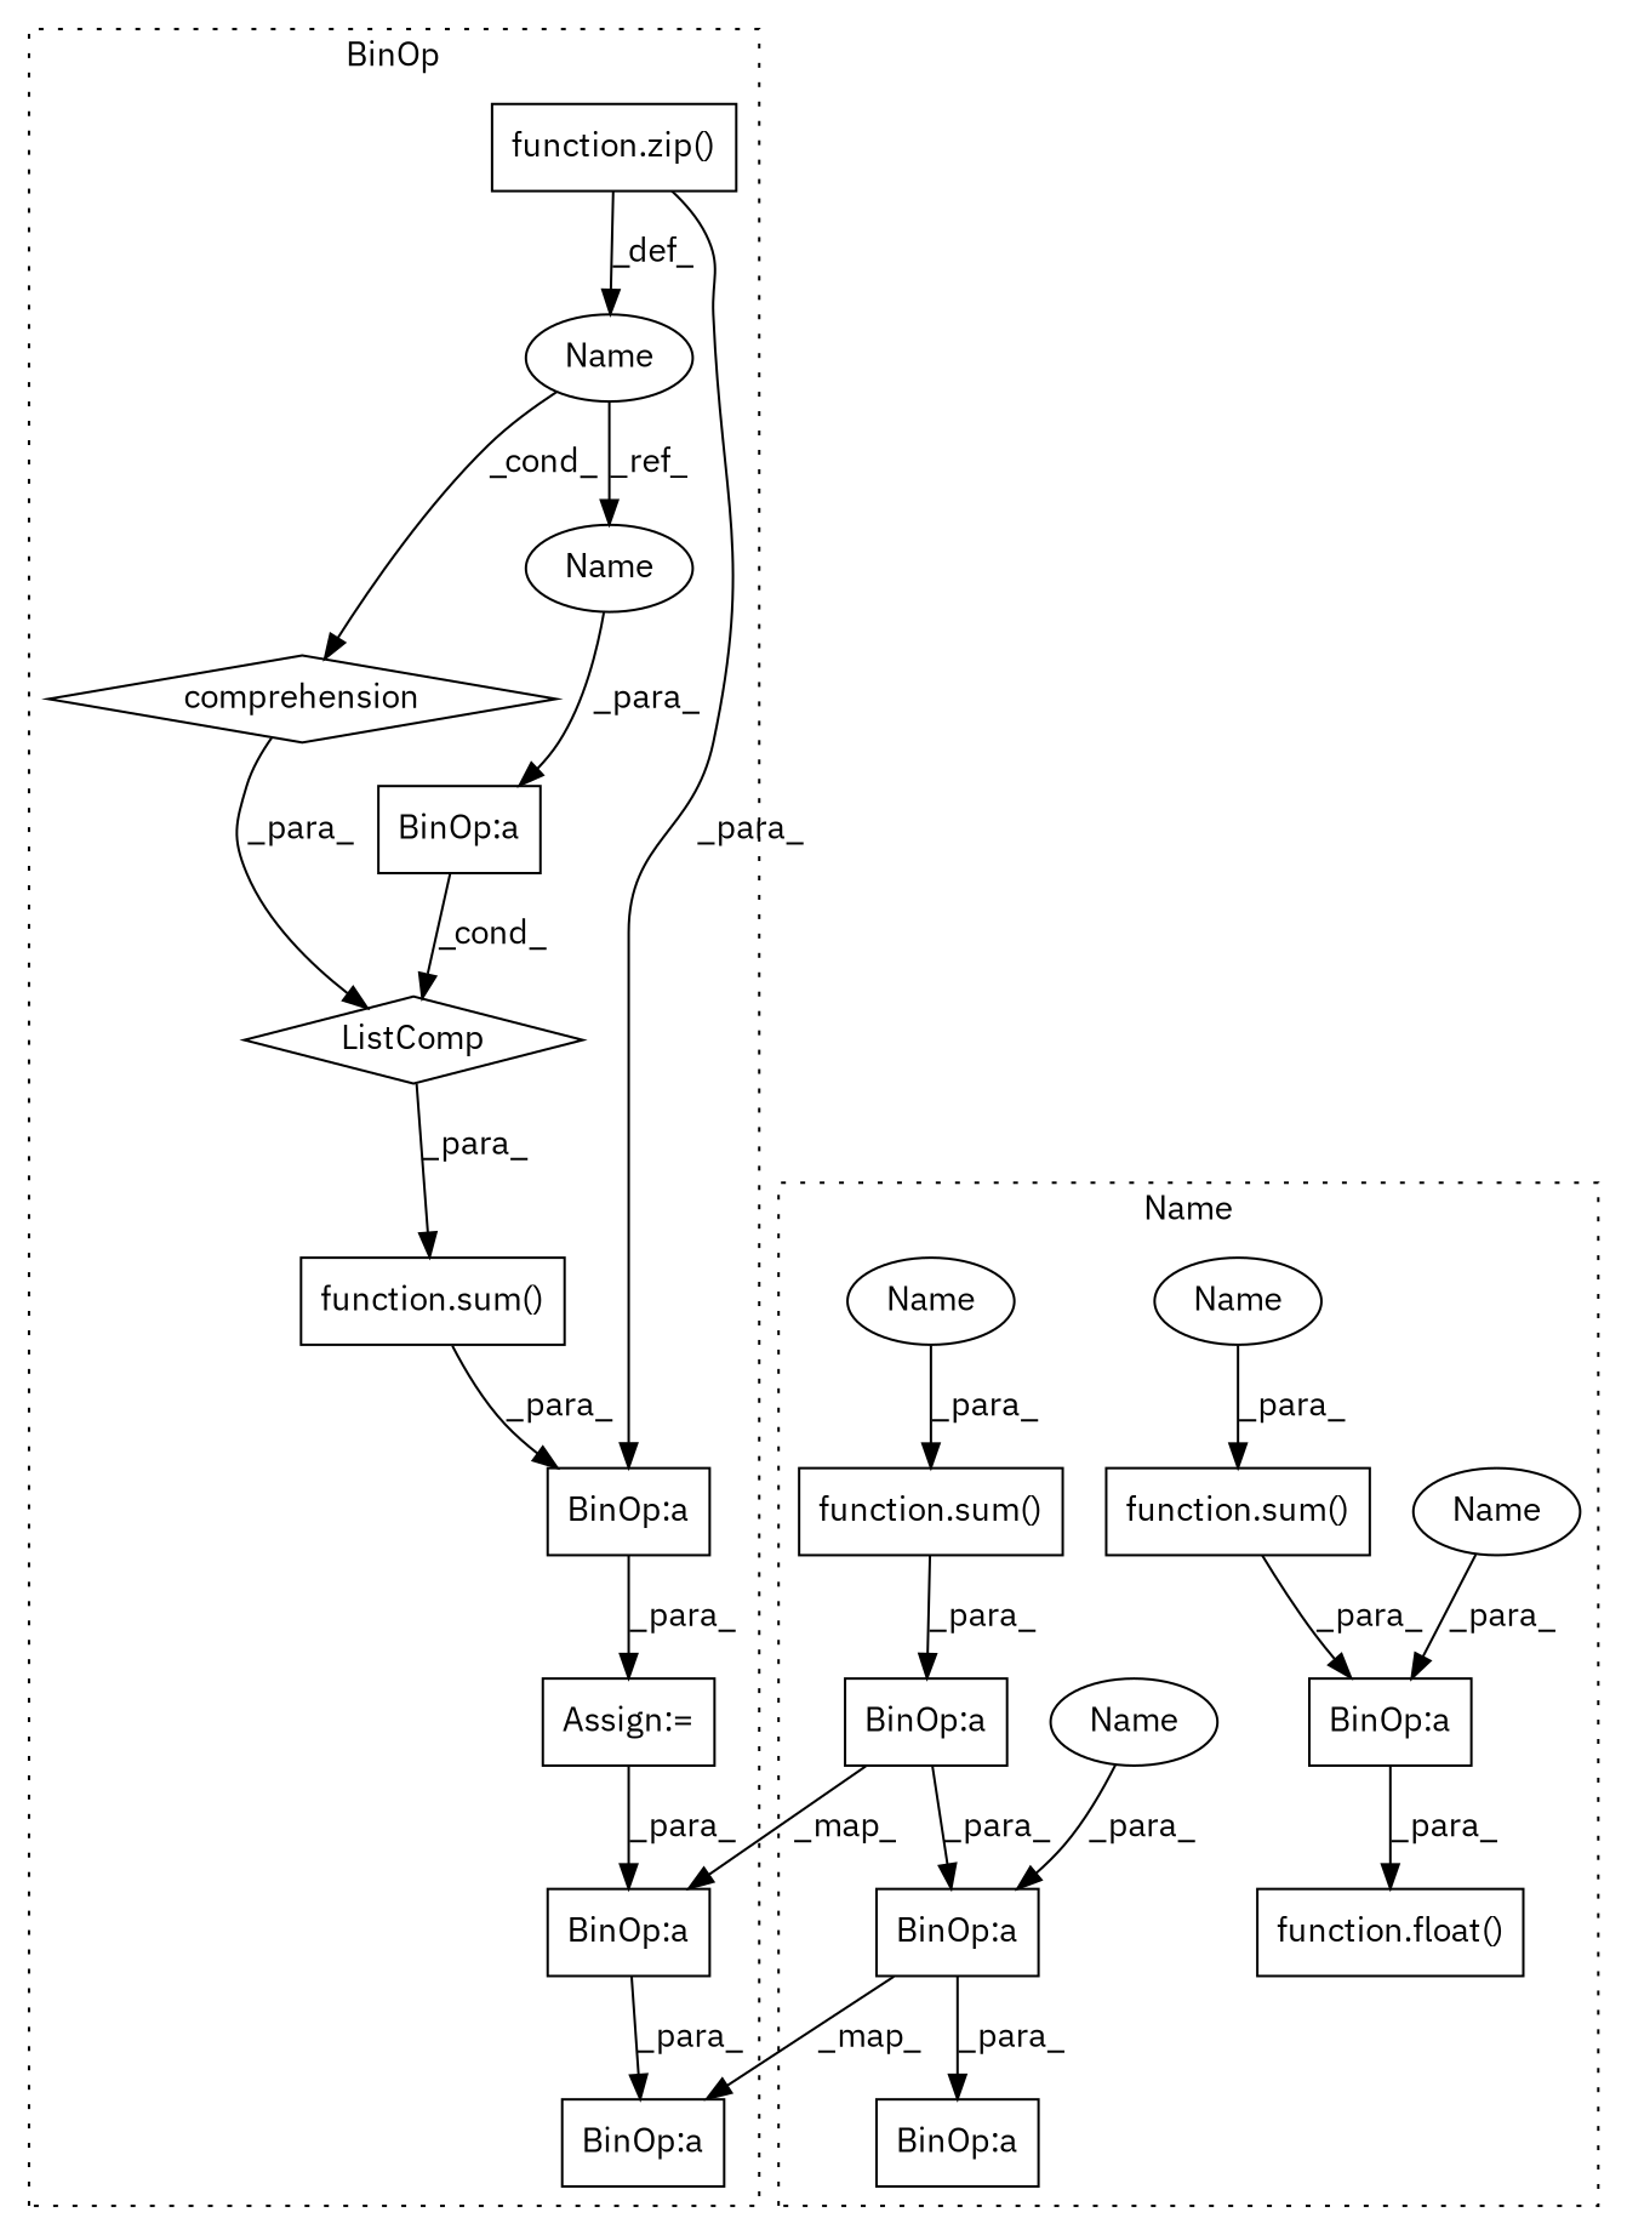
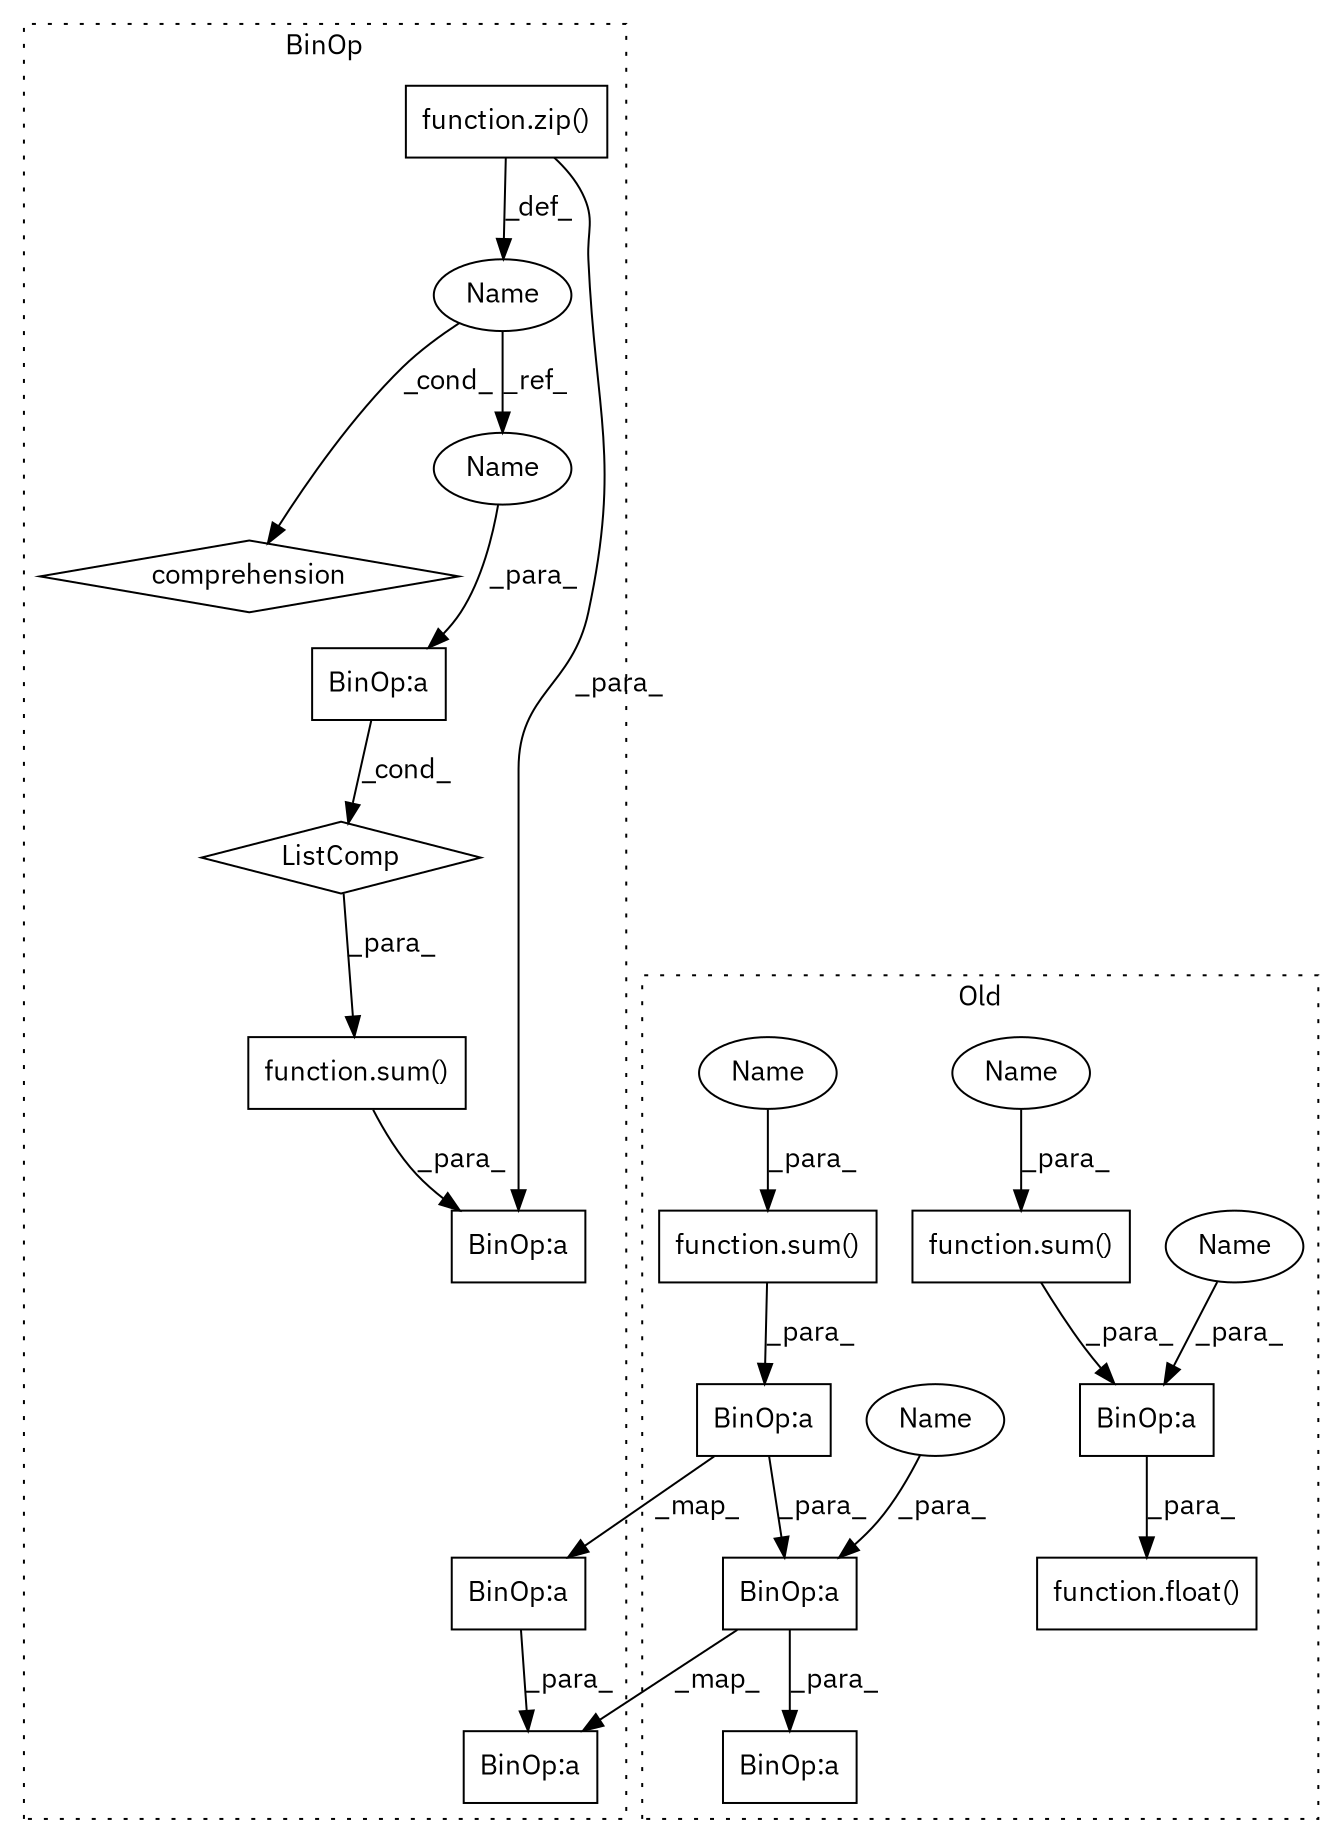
  digraph {
    fontname="IBM Plex Sans"
    node [a=82 fontname="IBM Plex Sans" l=3 shape=box]
    edge [fontname="IBM Plex Sans"]
    n1 [a=75 l="6,1" label="function.float()" s="29028,29071"]
    n2 [a=75 l="4,1" label="function.sum()" s="29034,29051"]
    n3 [a=75 l="4,1" label="function.sum()" s="28769,28786"]
    n4 [l=32 label="BinOp:a" s=28801]
    n5 [label="BinOp:a" s=29052]
    n6 [l=70 label="BinOp:a" s=28699]
    n7 [l=34 label="BinOp:a" s=28768]
    n8 [a=87 l=13 label=Name s=28773 shape=ellipse]
    n9 [a=87 l=13 label=Name s=29038 shape=ellipse]
    n10 [a=87 l=16 label=Name s=29055 shape=ellipse]
    n11 [a=87 l=16 label=Name s=28802 shape=ellipse]
    n12 [a=106 l=51 label=ListComp s=30728 shape=diamond]
-   n13 [a=68 label="Assign:=" s=30711]
    n14 [a=75 l="4,1" label="function.sum()" s="30724,30779"]
    n15 [a=45 label=comprehension s=30735 shape=diamond]
    n16 [label="BinOp:a" s=30730]
    n17 [a=87 l=1 label=Name s=30742 shape=ellipse]
    n18 [a=75 l="4,1" label="function.zip()" s="30747,30777"]
    n19 [label="BinOp:a" s=30780]
    n20 [l=16 label="BinOp:a" s=30930]
    n21 [l=14 label="BinOp:a" s=30945]
    n22 [a=87 l=1 label=Name s=30733 shape=ellipse]
    subgraph cluster_1 {
-     label=Name
+     label=Old
      style=dotted
      n1
      n2
      n3
      n4
      n5
      n6
      n7
      n8
      n9
      n10
      n11
    }
    subgraph cluster_2 {
      label=BinOp
      style=dotted
      n12
-     n13
      n14
      n15
      n16
      n17
      n18
      n19
      n20
      n21
      n22
    }
    n2 -> n5 [label=_para_]
    n3 -> n6 [label=_para_]
    n5 -> n1 [label=_para_]
    n6 -> n7 [label=_para_]
    n6 -> n20 [label=_map_]
    n7 -> n4 [label=_para_]
    n7 -> n21 [label=_map_]
    n8 -> n3 [label=_para_]
    n9 -> n2 [label=_para_]
    n10 -> n5 [label=_para_]
    n11 -> n7 [label=_para_]
    n12 -> n14 [label=_para_]
-   n13 -> n20 [label=_para_]
    n14 -> n19 [label=_para_]
-   n15 -> n12 [label=_para_]
    n16 -> n12 [label=_cond_]
    n17 -> n15 [label=_cond_]
    n17 -> n22 [label=_ref_]
    n18 -> n17 [label=_def_]
    n18 -> n19 [label=_para_]
-   n19 -> n13 [label=_para_]
    n20 -> n21 [label=_para_]
    n22 -> n16 [label=_para_]
  }
